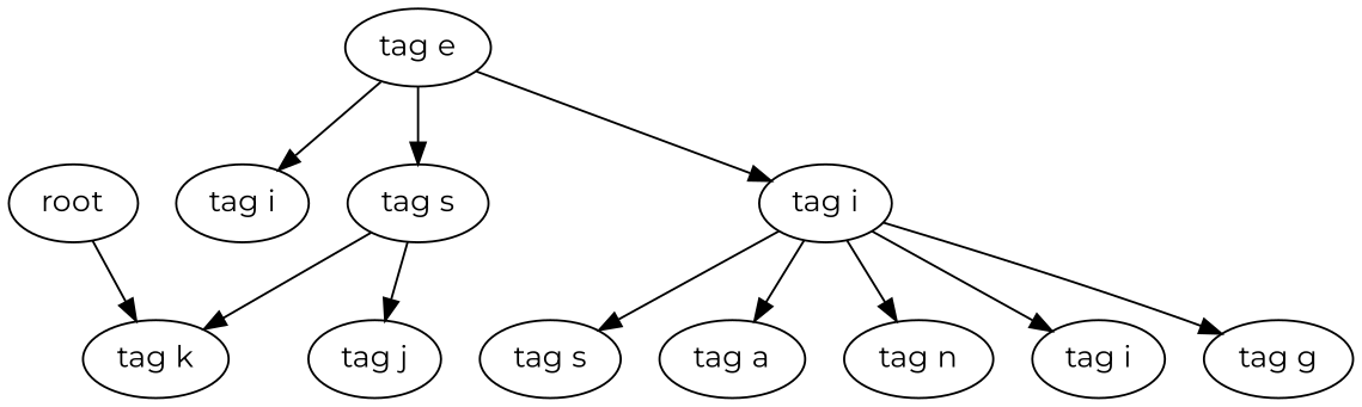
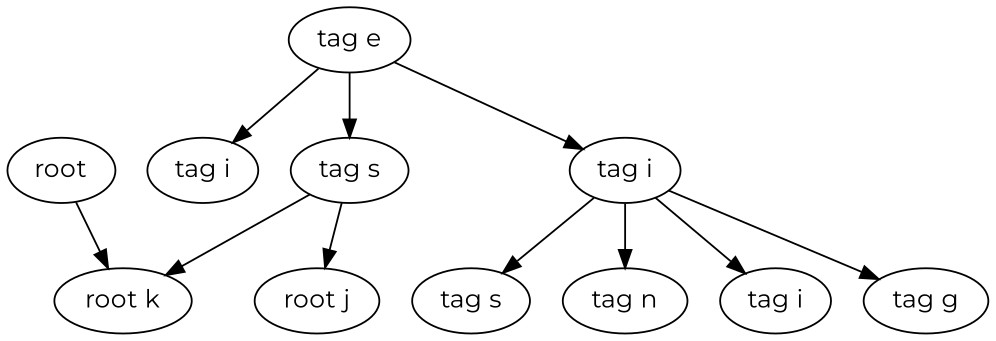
  digraph {
    fontname=Montserrat
    node [fontname=Montserrat]
    edge [fontname=Montserrat]
    n1 [label=root]
-   n2 [label="tag k"]
+   n2 [label="root k"]
    n3 [label="tag e"]
    n4 [label="tag i"]
    n5 [label="tag s"]
    n6 [label="tag i"]
-   n7 [label="tag j"]
+   n7 [label="root j"]
    n8 [label="tag s"]
-   n9 [label="tag a"]
    n10 [label="tag n"]
    n11 [label="tag i"]
    n12 [label="tag g"]
    n1 -> n2
    n3 -> n4
    n3 -> n5
    n3 -> n6
    n5 -> n2
    n5 -> n7
    n6 -> n8
-   n6 -> n9
    n6 -> n10
    n6 -> n11
    n6 -> n12
  }
